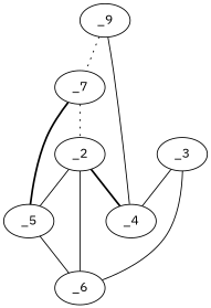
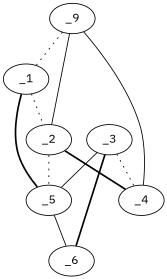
  graph {
    fontname="IBM Plex Sans"
    node [fontname="IBM Plex Sans"]
    edge [fontname="IBM Plex Sans" style=dotted valence=1]
    n1 [label=_9 x=17 y=57]
-   _1 [x=23 y=60 label=_7]
+   _1 [x=23 y=60]
    _2 [x=67 y=53]
    _4 [x=104 y=15]
    _5 [x=110 y=55]
    _6 [x=122 y=13]
    _3 [x=100 y=29]
    n1 -- _1
-   _6 -- _2 [style=solid valence=2]
+   n1 -- _2 [style=solid valence=2]
    n1 -- _4 [style=solid]
    _1 -- _2 [valence=2]
    _1 -- _5 [style=bold]
    _2 -- _4 [style=bold valence=2]
-   _2 -- _5 [style=solid]
+   _2 -- _5
    _5 -- _6 [style=solid]
-   _3 -- _4 [style=solid]
-   _3 -- _6 [style=solid valence=2]
+   _3 -- _4
+   _3 -- _5 [style=solid]
+   _3 -- _6 [style=bold valence=2]
  }
